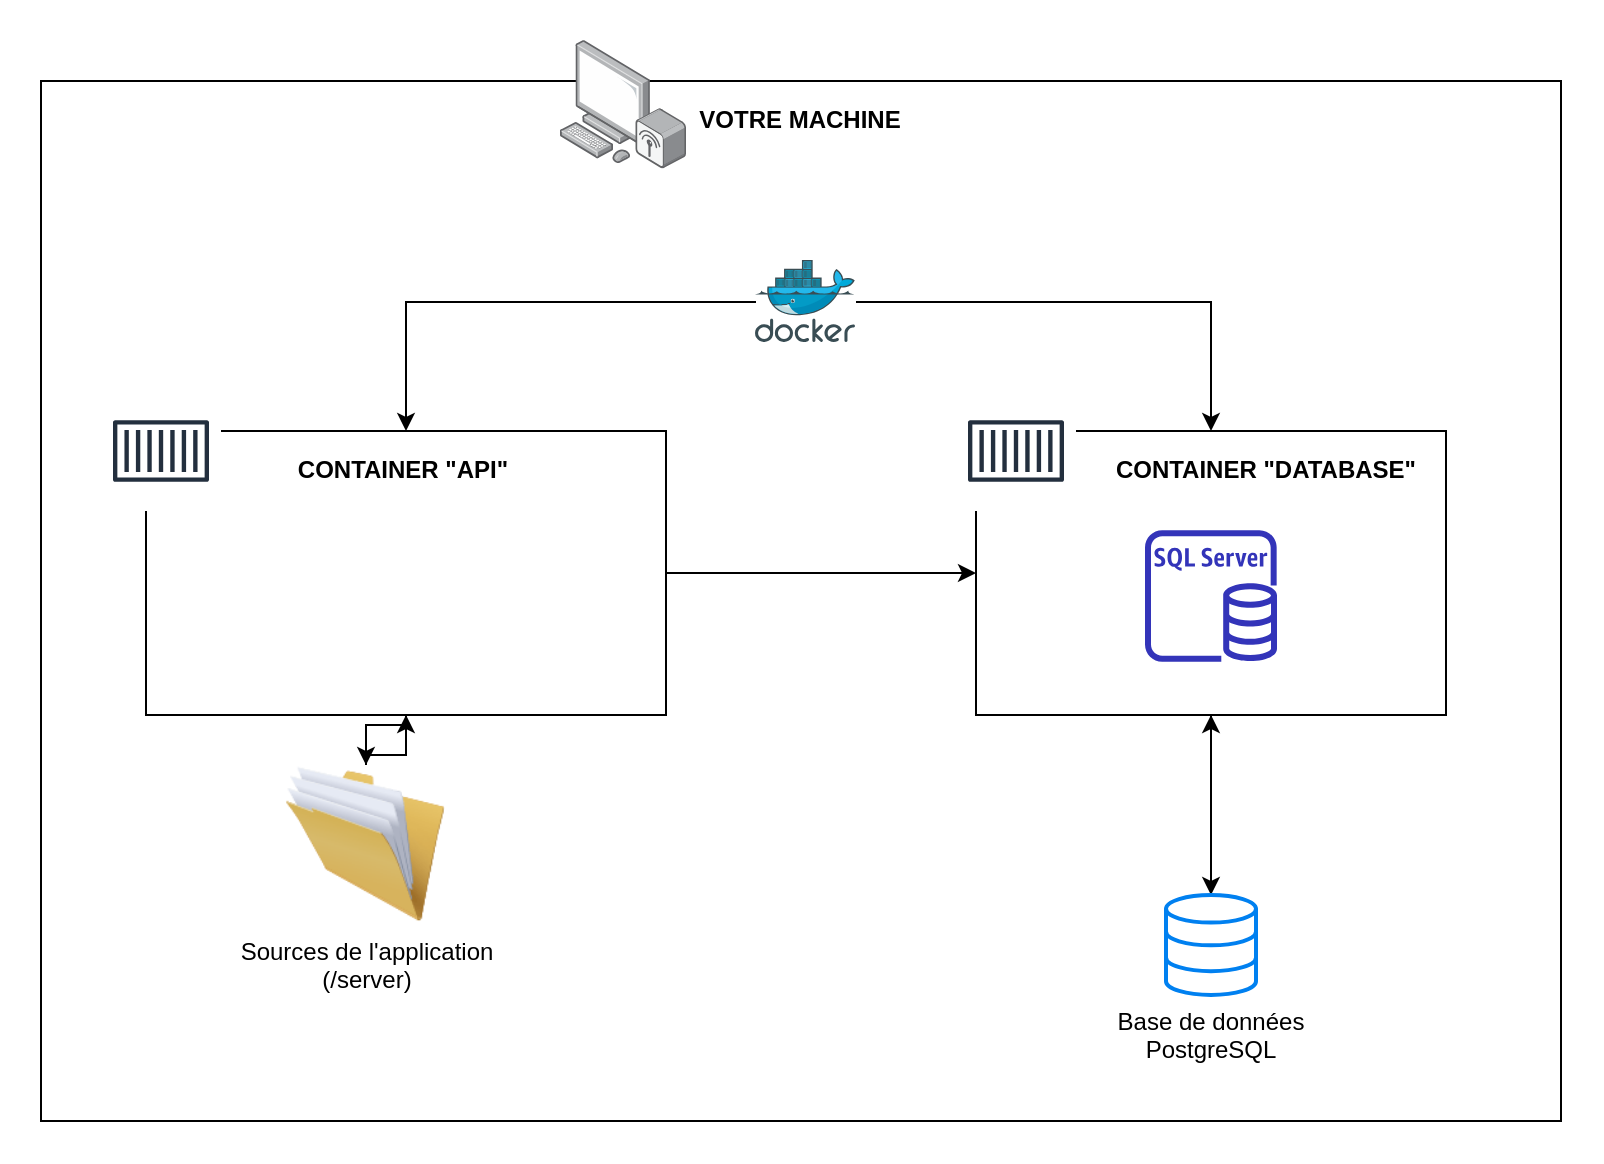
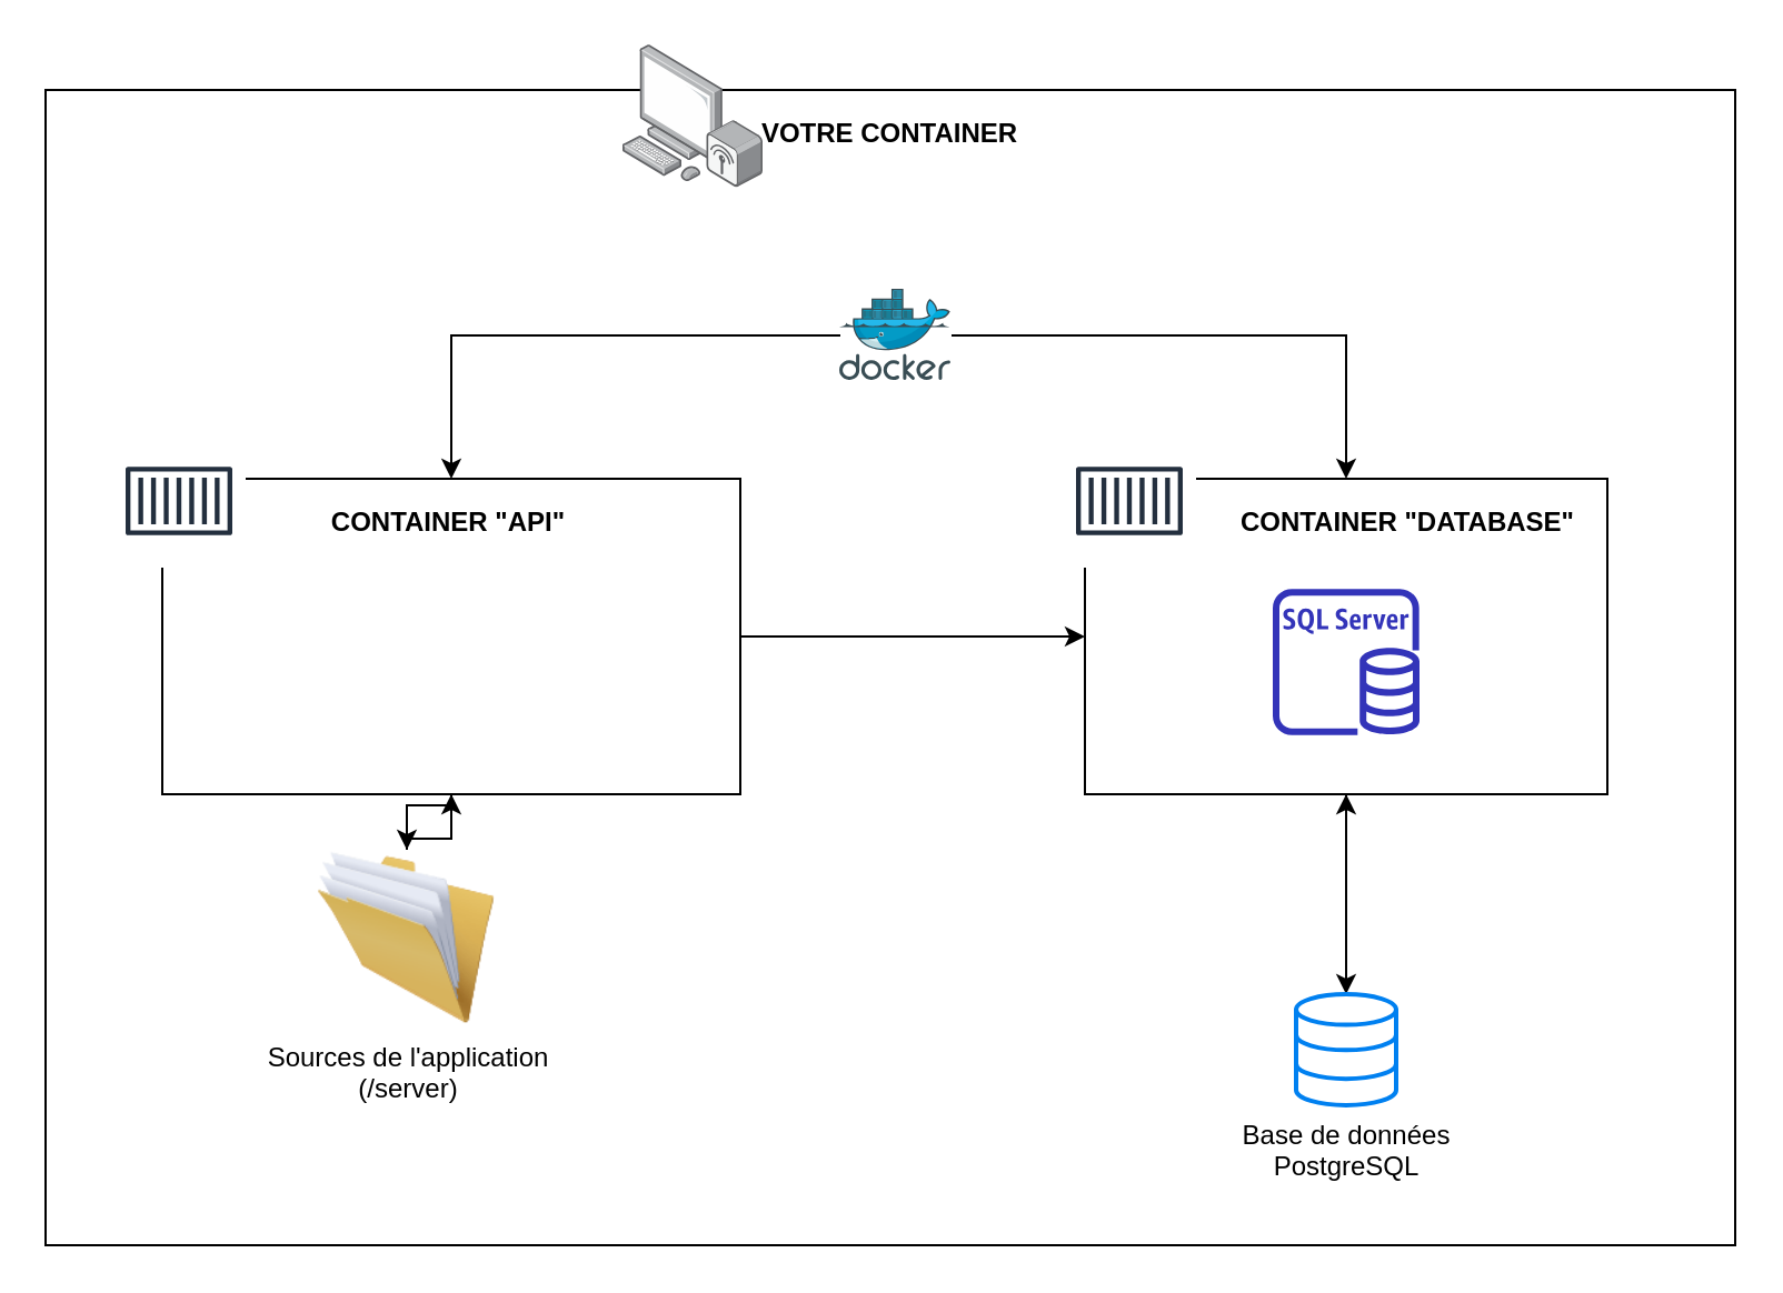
  <mxCell id="0" />
  <mxCell id="1" parent="0" />
  <mxCell id="2" value="" style="rounded=0;whiteSpace=wrap;html=1;" vertex="1" parent="1"><mxGeometry x="20" y="40" width="760" height="520" as="geometry" /></mxCell>
- <mxCell id="3" value="VOTRE MACHINE" style="text;html=1;strokeColor=none;fillColor=none;align=center;verticalAlign=middle;whiteSpace=wrap;rounded=0;fontStyle=1" vertex="1" parent="1"><mxGeometry x="20" y="50" width="760" height="20" as="geometry" /></mxCell>
+ <mxCell id="3" value="VOTRE CONTAINER" style="text;html=1;strokeColor=none;fillColor=none;align=center;verticalAlign=middle;whiteSpace=wrap;rounded=0;fontStyle=1" vertex="1" parent="1"><mxGeometry x="20" y="50" width="760" height="20" as="geometry" /></mxCell>
  <mxCell id="4" style="edgeStyle=orthogonalEdgeStyle;rounded=0;orthogonalLoop=1;jettySize=auto;html=1;" edge="1" parent="1" source="6" target="21"><mxGeometry relative="1" as="geometry" /></mxCell>
  <mxCell id="5" style="edgeStyle=orthogonalEdgeStyle;rounded=0;orthogonalLoop=1;jettySize=auto;html=1;exitX=1;exitY=0.5;exitDx=0;exitDy=0;entryX=0;entryY=0.5;entryDx=0;entryDy=0;" edge="1" parent="1" source="6" target="9"><mxGeometry relative="1" as="geometry" /></mxCell>
  <mxCell id="6" value="" style="rounded=0;whiteSpace=wrap;html=1;" vertex="1" parent="1"><mxGeometry x="72.5" y="215" width="260" height="142" as="geometry" /></mxCell>
  <mxCell id="7" value="CONTAINER &quot;API&quot;" style="text;html=1;strokeColor=none;fillColor=none;align=center;verticalAlign=middle;whiteSpace=wrap;rounded=0;fontStyle=1" vertex="1" parent="1"><mxGeometry x="73" y="225" width="257" height="20" as="geometry" /></mxCell>
  <mxCell id="8" style="edgeStyle=orthogonalEdgeStyle;rounded=0;orthogonalLoop=1;jettySize=auto;html=1;" edge="1" parent="1" source="9" target="15"><mxGeometry relative="1" as="geometry" /></mxCell>
  <mxCell id="9" value="" style="rounded=0;whiteSpace=wrap;html=1;" vertex="1" parent="1"><mxGeometry x="487.5" y="215" width="235" height="142" as="geometry" /></mxCell>
  <mxCell id="10" value="CONTAINER &quot;DATABASE&quot;" style="text;html=1;strokeColor=none;fillColor=none;align=right;verticalAlign=middle;whiteSpace=wrap;rounded=0;fontStyle=1" vertex="1" parent="1"><mxGeometry x="488" y="225" width="222" height="20" as="geometry" /></mxCell>
  <mxCell id="11" value="" style="points=[];aspect=fixed;html=1;align=center;shadow=0;dashed=0;image;image=img/lib/allied_telesis/computer_and_terminals/Personal_Computer_Wireless.svg;" vertex="1" parent="1"><mxGeometry x="280" y="20" width="63" height="64.2" as="geometry" /></mxCell>
  <mxCell id="12" value="" style="outlineConnect=0;fontColor=#232F3E;gradientColor=none;strokeColor=#232F3E;fillColor=#ffffff;dashed=0;verticalLabelPosition=bottom;verticalAlign=top;align=center;html=1;fontSize=12;fontStyle=0;aspect=fixed;shape=mxgraph.aws4.resourceIcon;resIcon=mxgraph.aws4.container_1;" vertex="1" parent="1"><mxGeometry x="50" y="195" width="60" height="60" as="geometry" /></mxCell>
  <mxCell id="13" value="&lt;div&gt;&lt;br&gt;&lt;/div&gt;&lt;div&gt;&lt;br&gt;&lt;/div&gt;" style="outlineConnect=0;fontColor=#232F3E;gradientColor=none;strokeColor=#232F3E;fillColor=#ffffff;dashed=0;verticalLabelPosition=bottom;verticalAlign=top;align=center;html=1;fontSize=12;fontStyle=0;aspect=fixed;shape=mxgraph.aws4.resourceIcon;resIcon=mxgraph.aws4.container_1;" vertex="1" parent="1"><mxGeometry x="477.5" y="195" width="60" height="60" as="geometry" /></mxCell>
  <mxCell id="14" style="edgeStyle=orthogonalEdgeStyle;rounded=0;orthogonalLoop=1;jettySize=auto;html=1;" edge="1" parent="1" source="15" target="9"><mxGeometry relative="1" as="geometry" /></mxCell>
  <mxCell id="15" value="Base de données&lt;br&gt;PostgreSQL" style="html=1;verticalLabelPosition=bottom;align=center;labelBackgroundColor=#ffffff;verticalAlign=top;strokeWidth=2;strokeColor=#0080F0;fillColor=#ffffff;shadow=0;dashed=0;shape=mxgraph.ios7.icons.data;" vertex="1" parent="1"><mxGeometry x="582.5" y="447" width="45" height="50" as="geometry" /></mxCell>
  <mxCell id="16" value="" style="outlineConnect=0;fontColor=#232F3E;gradientColor=none;fillColor=#3334B9;strokeColor=none;dashed=0;verticalLabelPosition=bottom;verticalAlign=top;align=center;html=1;fontSize=12;fontStyle=0;aspect=fixed;pointerEvents=1;shape=mxgraph.aws4.rds_sql_server_instance;" vertex="1" parent="1"><mxGeometry x="572" y="264.5" width="66" height="66" as="geometry" /></mxCell>
  <mxCell id="17" style="edgeStyle=orthogonalEdgeStyle;rounded=0;orthogonalLoop=1;jettySize=auto;html=1;" edge="1" parent="1" source="19" target="6"><mxGeometry relative="1" as="geometry" /></mxCell>
  <mxCell id="18" style="edgeStyle=orthogonalEdgeStyle;rounded=0;orthogonalLoop=1;jettySize=auto;html=1;" edge="1" parent="1" source="19" target="9"><mxGeometry relative="1" as="geometry" /></mxCell>
  <mxCell id="19" value="" style="aspect=fixed;html=1;points=[];align=center;image;fontSize=12;image=img/lib/mscae/Docker.svg;" vertex="1" parent="1"><mxGeometry x="377.5" y="130" width="50" height="41" as="geometry" /></mxCell>
  <mxCell id="20" style="edgeStyle=orthogonalEdgeStyle;rounded=0;orthogonalLoop=1;jettySize=auto;html=1;" edge="1" parent="1" source="21" target="6"><mxGeometry relative="1" as="geometry" /></mxCell>
  <mxCell id="21" value="&lt;div&gt;Sources de l'application&lt;/div&gt;(/server)" style="image;html=1;labelBackgroundColor=#ffffff;image=img/lib/clip_art/general/Full_Folder_128x128.png" vertex="1" parent="1"><mxGeometry x="142.5" y="382" width="80" height="80" as="geometry" /></mxCell>
